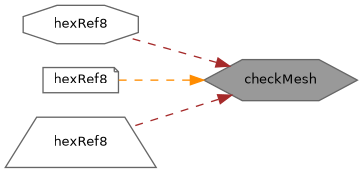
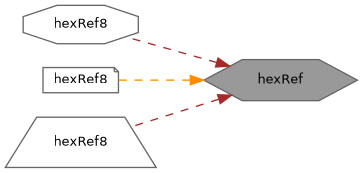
  digraph {
    rankdir=RL
    fontname="DejaVu Sans"
    node [color=grey40 fillcolor=white fontname="DejaVu Sans" fontsize=10 style=filled]
    edge [color=brown dir=back fontname="DejaVu Sans" fontsize=10 labelfontname=Helvetica labelfontsize=10 style=dashed]
-   n1 [color=gray40 fillcolor=grey60 fontcolor=black height=0.2 label=checkMesh shape=hexagon width=0.4]
+   n1 [color=gray40 fillcolor=grey60 fontcolor=black height=0.2 label=hexRef shape=hexagon width=0.4]
    n2 [height=0.2 label=hexRef8 shape=octagon width=0.4]
    n3 [height=0.2 label=hexRef8 shape=note width=0.4]
    n4 [height=0.2 label=hexRef8 shape=trapezium width=0.4]
    n1 -> n2
    n1 -> n3 [color=darkorange]
    n1 -> n4
  }
